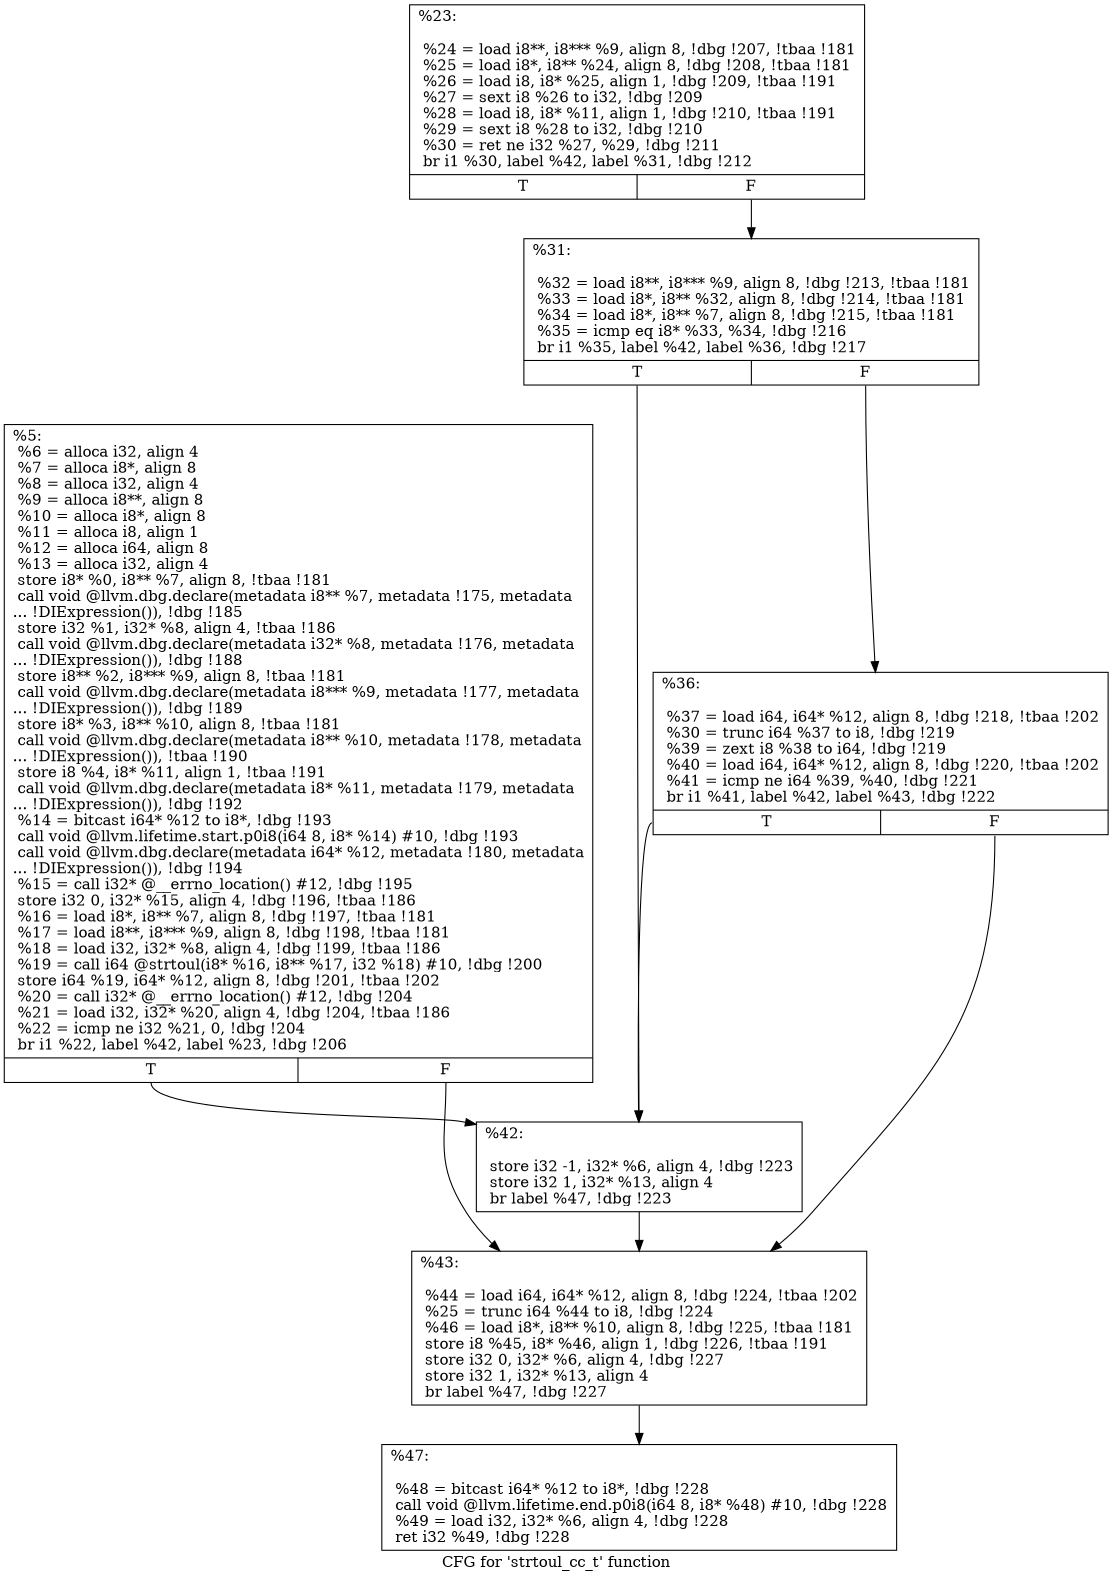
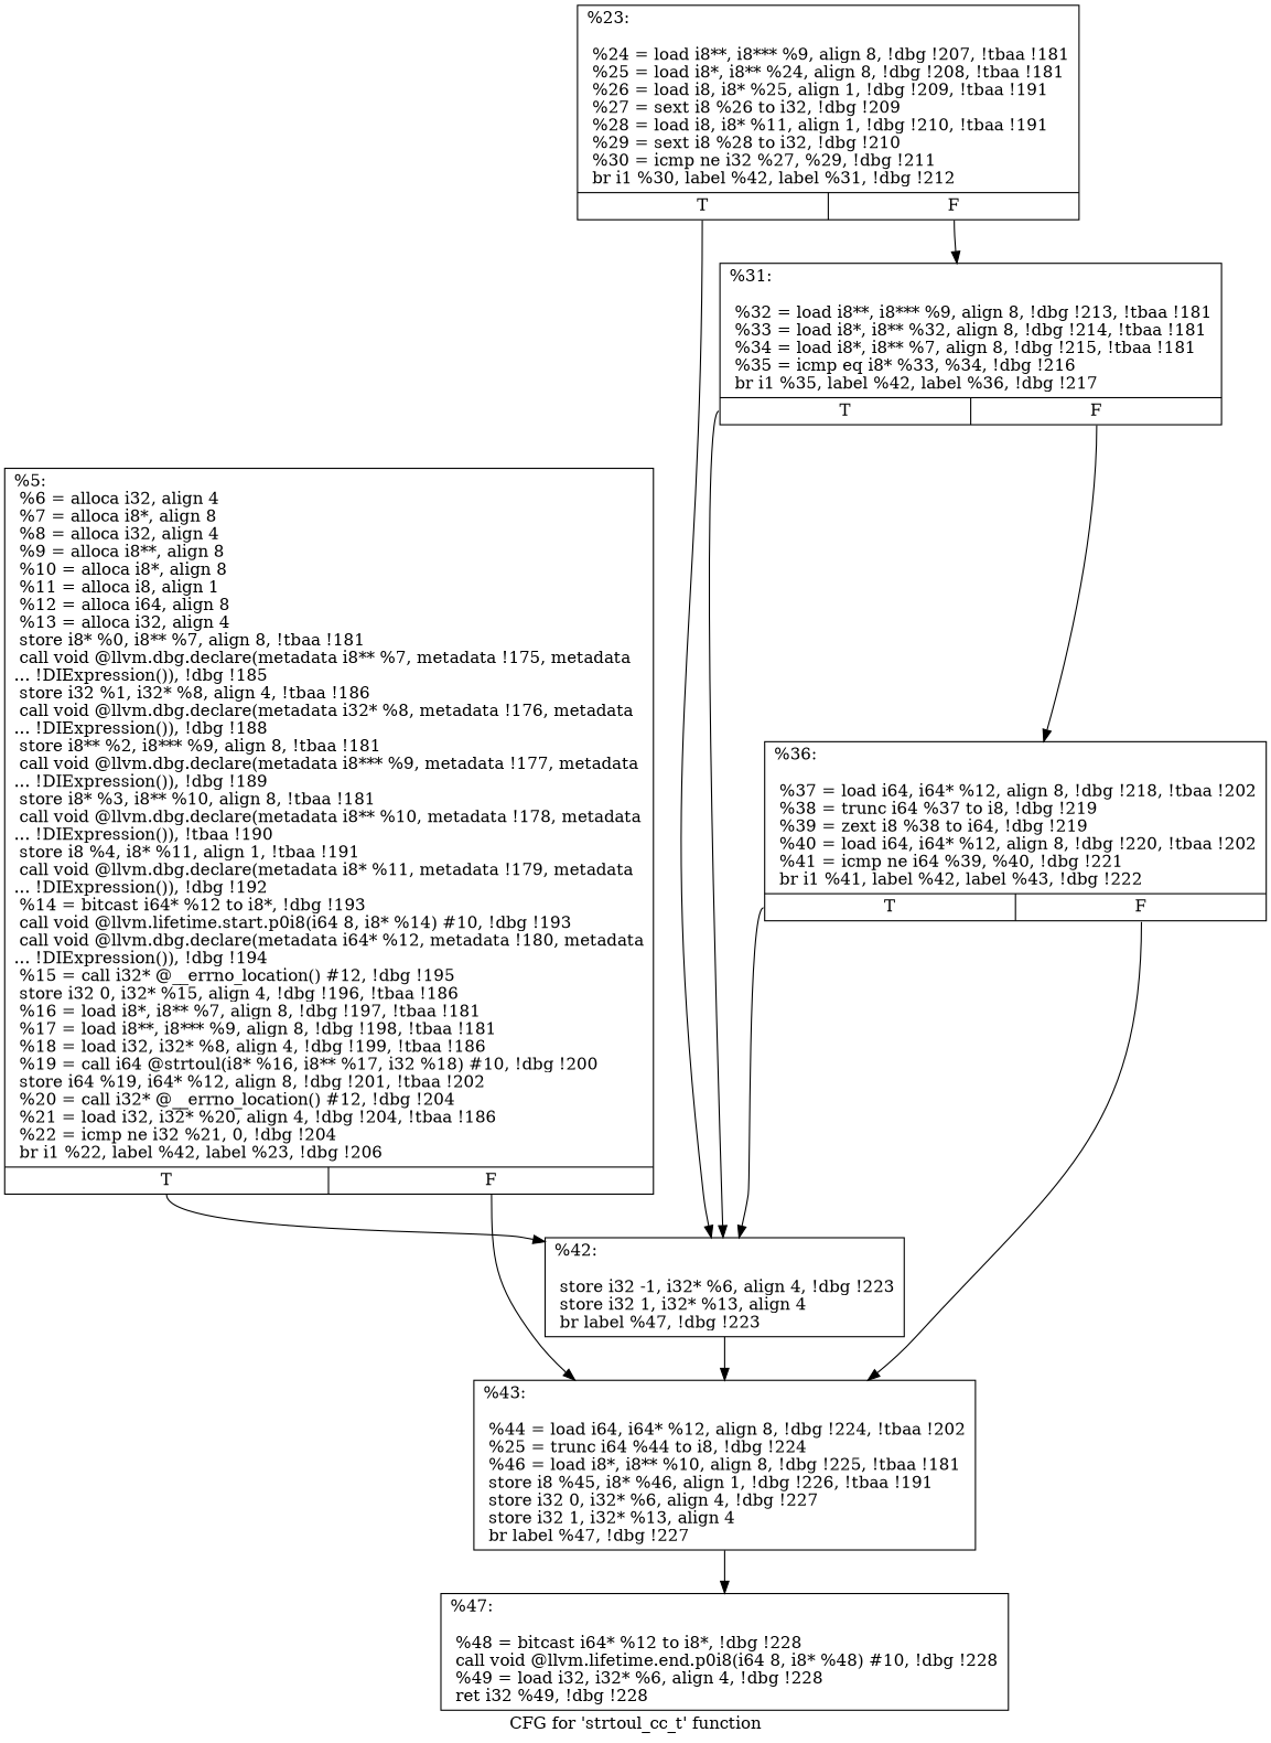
  digraph {
    label="CFG for 'strtoul_cc_t' function"
    node [shape=record]
    edge [tailport=s0]
    n1 [label="{%5:\l  %6 = alloca i32, align 4\l  %7 = alloca i8*, align 8\l  %8 = alloca i32, align 4\l  %9 = alloca i8**, align 8\l  %10 = alloca i8*, align 8\l  %11 = alloca i8, align 1\l  %12 = alloca i64, align 8\l  %13 = alloca i32, align 4\l  store i8* %0, i8** %7, align 8, !tbaa !181\l  call void @llvm.dbg.declare(metadata i8** %7, metadata !175, metadata\l... !DIExpression()), !dbg !185\l  store i32 %1, i32* %8, align 4, !tbaa !186\l  call void @llvm.dbg.declare(metadata i32* %8, metadata !176, metadata\l... !DIExpression()), !dbg !188\l  store i8** %2, i8*** %9, align 8, !tbaa !181\l  call void @llvm.dbg.declare(metadata i8*** %9, metadata !177, metadata\l... !DIExpression()), !dbg !189\l  store i8* %3, i8** %10, align 8, !tbaa !181\l  call void @llvm.dbg.declare(metadata i8** %10, metadata !178, metadata\l... !DIExpression()), !tbaa !190\l  store i8 %4, i8* %11, align 1, !tbaa !191\l  call void @llvm.dbg.declare(metadata i8* %11, metadata !179, metadata\l... !DIExpression()), !dbg !192\l  %14 = bitcast i64* %12 to i8*, !dbg !193\l  call void @llvm.lifetime.start.p0i8(i64 8, i8* %14) #10, !dbg !193\l  call void @llvm.dbg.declare(metadata i64* %12, metadata !180, metadata\l... !DIExpression()), !dbg !194\l  %15 = call i32* @__errno_location() #12, !dbg !195\l  store i32 0, i32* %15, align 4, !dbg !196, !tbaa !186\l  %16 = load i8*, i8** %7, align 8, !dbg !197, !tbaa !181\l  %17 = load i8**, i8*** %9, align 8, !dbg !198, !tbaa !181\l  %18 = load i32, i32* %8, align 4, !dbg !199, !tbaa !186\l  %19 = call i64 @strtoul(i8* %16, i8** %17, i32 %18) #10, !dbg !200\l  store i64 %19, i64* %12, align 8, !dbg !201, !tbaa !202\l  %20 = call i32* @__errno_location() #12, !dbg !204\l  %21 = load i32, i32* %20, align 4, !dbg !204, !tbaa !186\l  %22 = icmp ne i32 %21, 0, !dbg !204\l  br i1 %22, label %42, label %23, !dbg !206\l|{<s0>T|<s1>F}}"]
    n2 [label="{%42:\l\l  store i32 -1, i32* %6, align 4, !dbg !223\l  store i32 1, i32* %13, align 4\l  br label %47, !dbg !223\l}"]
    n3 [label="{%43:\l\l  %44 = load i64, i64* %12, align 8, !dbg !224, !tbaa !202\l  %25 = trunc i64 %44 to i8, !dbg !224\l  %46 = load i8*, i8** %10, align 8, !dbg !225, !tbaa !181\l  store i8 %45, i8* %46, align 1, !dbg !226, !tbaa !191\l  store i32 0, i32* %6, align 4, !dbg !227\l  store i32 1, i32* %13, align 4\l  br label %47, !dbg !227\l}"]
-   n4 [label="{%23:\l\l  %24 = load i8**, i8*** %9, align 8, !dbg !207, !tbaa !181\l  %25 = load i8*, i8** %24, align 8, !dbg !208, !tbaa !181\l  %26 = load i8, i8* %25, align 1, !dbg !209, !tbaa !191\l  %27 = sext i8 %26 to i32, !dbg !209\l  %28 = load i8, i8* %11, align 1, !dbg !210, !tbaa !191\l  %29 = sext i8 %28 to i32, !dbg !210\l  %30 = ret ne i32 %27, %29, !dbg !211\l  br i1 %30, label %42, label %31, !dbg !212\l|{<s0>T|<s1>F}}"]
+   n4 [label="{%23:\l\l  %24 = load i8**, i8*** %9, align 8, !dbg !207, !tbaa !181\l  %25 = load i8*, i8** %24, align 8, !dbg !208, !tbaa !181\l  %26 = load i8, i8* %25, align 1, !dbg !209, !tbaa !191\l  %27 = sext i8 %26 to i32, !dbg !209\l  %28 = load i8, i8* %11, align 1, !dbg !210, !tbaa !191\l  %29 = sext i8 %28 to i32, !dbg !210\l  %30 = icmp ne i32 %27, %29, !dbg !211\l  br i1 %30, label %42, label %31, !dbg !212\l|{<s0>T|<s1>F}}"]
    n5 [label="{%31:\l\l  %32 = load i8**, i8*** %9, align 8, !dbg !213, !tbaa !181\l  %33 = load i8*, i8** %32, align 8, !dbg !214, !tbaa !181\l  %34 = load i8*, i8** %7, align 8, !dbg !215, !tbaa !181\l  %35 = icmp eq i8* %33, %34, !dbg !216\l  br i1 %35, label %42, label %36, !dbg !217\l|{<s0>T|<s1>F}}"]
    n6 [label="{%47:\l\l  %48 = bitcast i64* %12 to i8*, !dbg !228\l  call void @llvm.lifetime.end.p0i8(i64 8, i8* %48) #10, !dbg !228\l  %49 = load i32, i32* %6, align 4, !dbg !228\l  ret i32 %49, !dbg !228\l}"]
-   n7 [label="{%36:\l\l  %37 = load i64, i64* %12, align 8, !dbg !218, !tbaa !202\l  %30 = trunc i64 %37 to i8, !dbg !219\l  %39 = zext i8 %38 to i64, !dbg !219\l  %40 = load i64, i64* %12, align 8, !dbg !220, !tbaa !202\l  %41 = icmp ne i64 %39, %40, !dbg !221\l  br i1 %41, label %42, label %43, !dbg !222\l|{<s0>T|<s1>F}}"]
+   n7 [label="{%36:\l\l  %37 = load i64, i64* %12, align 8, !dbg !218, !tbaa !202\l  %38 = trunc i64 %37 to i8, !dbg !219\l  %39 = zext i8 %38 to i64, !dbg !219\l  %40 = load i64, i64* %12, align 8, !dbg !220, !tbaa !202\l  %41 = icmp ne i64 %39, %40, !dbg !221\l  br i1 %41, label %42, label %43, !dbg !222\l|{<s0>T|<s1>F}}"]
    n1 -> n2
    n1 -> n3 [tailport=s1]
    n2 -> n3
    n3 -> n6
+   n4 -> n2
    n4 -> n5 [tailport=s1]
    n5 -> n2
    n5 -> n7 [tailport=s1]
    n7 -> n2
    n7 -> n3 [tailport=s1]
  }
